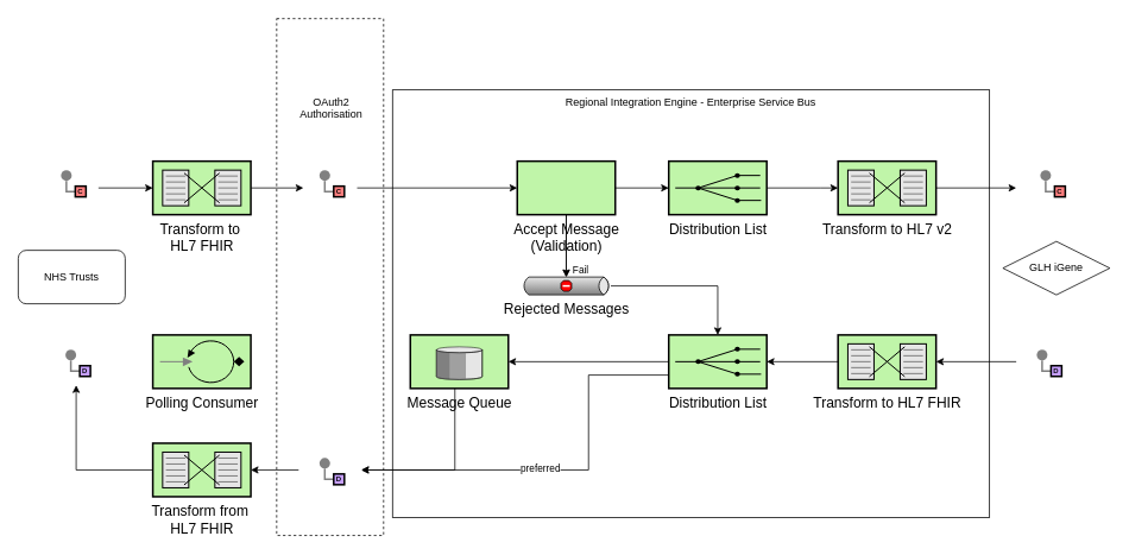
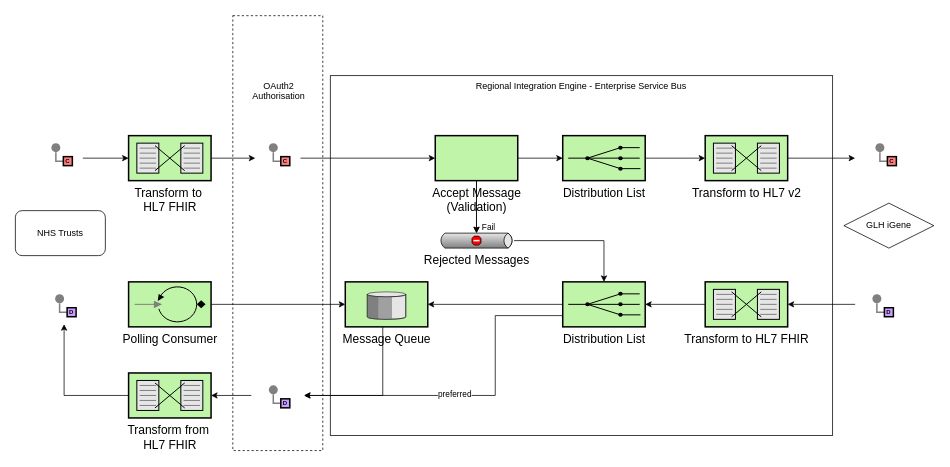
  <mxCell id="0" />
  <mxCell id="1" parent="0" />
  <mxCell id="2" value="" style="rounded=0;whiteSpace=wrap;html=1;dashed=1;" vertex="1" parent="1"><mxGeometry x="310" y="20" width="120" height="580" as="geometry" /></mxCell>
  <mxCell id="3" value="Regional Integration Engine - Enterprise Service Bus" style="rounded=0;whiteSpace=wrap;html=1;verticalAlign=top;" vertex="1" parent="1"><mxGeometry x="440" y="100" width="670" height="480" as="geometry" /></mxCell>
  <mxCell id="4" style="edgeStyle=orthogonalEdgeStyle;rounded=0;orthogonalLoop=1;jettySize=auto;html=1;entryX=0;entryY=0.5;entryDx=0;entryDy=0;exitX=1;exitY=0.5;exitDx=0;exitDy=0;exitPerimeter=0;" edge="1" parent="1" source="13" target="46"><mxGeometry relative="1" as="geometry" /></mxCell>
  <mxCell id="5" value="" style="rounded=0;whiteSpace=wrap;html=1;strokeColor=none;" vertex="1" parent="1"><mxGeometry x="50" y="175" width="60" height="70" as="geometry" /></mxCell>
  <mxCell id="6" style="edgeStyle=orthogonalEdgeStyle;rounded=0;orthogonalLoop=1;jettySize=auto;html=1;" edge="1" parent="1" source="8" target="12"><mxGeometry relative="1" as="geometry" /></mxCell>
  <mxCell id="7" value="" style="edgeStyle=orthogonalEdgeStyle;rounded=0;orthogonalLoop=1;jettySize=auto;html=1;" edge="1" parent="1" source="8" target="9"><mxGeometry relative="1" as="geometry" /></mxCell>
  <mxCell id="8" value="&lt;font style=&quot;font-size: 16px;&quot;&gt;Accept Message &lt;br&gt;(Validation)&lt;/font&gt;" style="strokeWidth=2;dashed=0;align=center;fontSize=8;shape=rect;fillColor=#c0f5a9;verticalLabelPosition=bottom;verticalAlign=top;html=1;" vertex="1" parent="1"><mxGeometry x="580" y="180" width="110" height="60" as="geometry" /></mxCell>
  <mxCell id="9" value="&lt;font style=&quot;font-size: 16px;&quot;&gt;Rejected Messages&lt;/font&gt;" style="strokeWidth=1;outlineConnect=0;dashed=0;align=center;html=1;fontSize=8;shape=mxgraph.eip.deadLetterChannel;verticalLabelPosition=bottom;labelBackgroundColor=#ffffff;verticalAlign=top;" vertex="1" parent="1"><mxGeometry x="585" y="310" width="100" height="20" as="geometry" /></mxCell>
  <mxCell id="10" style="edgeStyle=orthogonalEdgeStyle;rounded=0;orthogonalLoop=1;jettySize=auto;html=1;entryX=0;entryY=0;entryDx=50;entryDy=0;entryPerimeter=0;" edge="1" parent="1" source="8" target="9"><mxGeometry relative="1" as="geometry" /></mxCell>
  <mxCell id="11" value="Fail" style="edgeLabel;html=1;align=center;verticalAlign=middle;resizable=0;points=[];" connectable="0" vertex="1" parent="10"><mxGeometry x="0.028" y="-3" relative="1" as="geometry"><mxPoint x="18" y="25" as="offset" /></mxGeometry></mxCell>
  <mxCell id="12" value="&lt;font style=&quot;font-size: 16px;&quot;&gt;Distribution List&lt;/font&gt;" style="html=1;strokeWidth=2;outlineConnect=0;dashed=0;align=center;fontSize=8;fillColor=#c0f5a9;verticalLabelPosition=bottom;verticalAlign=top;shape=mxgraph.eip.recipient_list;" vertex="1" parent="1"><mxGeometry x="750" y="180" width="110" height="60" as="geometry" /></mxCell>
  <mxCell id="13" value="&lt;span style=&quot;font-size: 16px;&quot;&gt;Transform to&amp;nbsp;&lt;/span&gt;&lt;div&gt;&lt;span style=&quot;font-size: 16px;&quot;&gt;HL7 FHIR&lt;br&gt;&lt;/span&gt;&lt;/div&gt;" style="html=1;strokeWidth=2;outlineConnect=0;dashed=0;align=center;fontSize=8;shape=mxgraph.eip.message_translator;fillColor=#c0f5a9;verticalLabelPosition=bottom;verticalAlign=top;" vertex="1" parent="1"><mxGeometry x="171" y="180" width="110" height="60" as="geometry" /></mxCell>
  <mxCell id="14" style="edgeStyle=orthogonalEdgeStyle;rounded=0;orthogonalLoop=1;jettySize=auto;html=1;entryX=0;entryY=0.5;entryDx=0;entryDy=0;entryPerimeter=0;" edge="1" parent="1" source="5" target="13"><mxGeometry relative="1" as="geometry" /></mxCell>
  <mxCell id="15" style="edgeStyle=orthogonalEdgeStyle;rounded=0;orthogonalLoop=1;jettySize=auto;html=1;entryX=0;entryY=0.5;entryDx=0;entryDy=0;" edge="1" parent="1" source="16" target="18"><mxGeometry relative="1" as="geometry" /></mxCell>
  <mxCell id="16" value="&lt;font style=&quot;font-size: 16px;&quot;&gt;Transform to HL7 v2&lt;br&gt;&lt;/font&gt;" style="html=1;strokeWidth=2;outlineConnect=0;dashed=0;align=center;fontSize=8;shape=mxgraph.eip.message_translator;fillColor=#c0f5a9;verticalLabelPosition=bottom;verticalAlign=top;" vertex="1" parent="1"><mxGeometry x="940" y="180" width="110" height="60" as="geometry" /></mxCell>
  <mxCell id="17" style="edgeStyle=orthogonalEdgeStyle;rounded=0;orthogonalLoop=1;jettySize=auto;html=1;entryX=0;entryY=0.5;entryDx=0;entryDy=0;entryPerimeter=0;exitX=1;exitY=0.5;exitDx=0;exitDy=0;exitPerimeter=0;" edge="1" parent="1" source="12" target="16"><mxGeometry relative="1" as="geometry"><Array as="points"><mxPoint x="920" y="210" /><mxPoint x="920" y="210" /></Array></mxGeometry></mxCell>
  <mxCell id="18" value="" style="rounded=0;whiteSpace=wrap;html=1;strokeColor=none;" vertex="1" parent="1"><mxGeometry x="1140" y="185" width="90" height="50" as="geometry" /></mxCell>
  <mxCell id="19" value="" style="edgeStyle=orthogonalEdgeStyle;rounded=0;exitX=0;exitY=0.5;endArrow=none;dashed=0;html=1;strokeColor=#808080;strokeWidth=2;" edge="1" parent="1" source="21" target="20"><mxGeometry relative="1" as="geometry" /></mxCell>
  <mxCell id="20" value="" style="strokeWidth=2;dashed=0;align=center;fontSize=8;shape=ellipse;fillColor=#808080;strokeColor=none;" vertex="1" parent="1"><mxGeometry x="68" y="190" width="12" height="12" as="geometry" /></mxCell>
  <mxCell id="21" value="C" style="strokeWidth=2;dashed=0;align=center;fontSize=8;shape=rect;fillColor=#FF8080;fontStyle=1;whiteSpace=wrap;html=1;" vertex="1" parent="1"><mxGeometry x="84" y="208" width="12" height="12" as="geometry" /></mxCell>
  <mxCell id="22" value="" style="edgeStyle=orthogonalEdgeStyle;rounded=0;exitX=0;exitY=0.5;endArrow=none;dashed=0;html=1;strokeColor=#808080;strokeWidth=2;" edge="1" parent="1" source="24" target="23"><mxGeometry relative="1" as="geometry" /></mxCell>
  <mxCell id="23" value="" style="strokeWidth=2;dashed=0;align=center;fontSize=8;shape=ellipse;fillColor=#808080;strokeColor=none;" vertex="1" parent="1"><mxGeometry x="1167" y="190" width="12" height="12" as="geometry" /></mxCell>
  <mxCell id="24" value="C" style="strokeWidth=2;dashed=0;align=center;fontSize=8;shape=rect;fillColor=#FF8080;fontStyle=1;whiteSpace=wrap;html=1;" vertex="1" parent="1"><mxGeometry x="1183" y="208" width="12" height="12" as="geometry" /></mxCell>
  <mxCell id="25" style="edgeStyle=orthogonalEdgeStyle;rounded=0;orthogonalLoop=1;jettySize=auto;html=1;" edge="1" parent="1" source="28" target="56"><mxGeometry relative="1" as="geometry" /></mxCell>
  <mxCell id="26" style="edgeStyle=orthogonalEdgeStyle;rounded=0;orthogonalLoop=1;jettySize=auto;html=1;entryX=1;entryY=0.5;entryDx=0;entryDy=0;exitX=0;exitY=0.75;exitDx=0;exitDy=0;exitPerimeter=0;" edge="1" parent="1" source="28" target="51"><mxGeometry relative="1" as="geometry"><Array as="points"><mxPoint x="660" y="420" /><mxPoint x="660" y="526" /></Array></mxGeometry></mxCell>
  <mxCell id="27" value="preferred" style="edgeLabel;html=1;align=center;verticalAlign=middle;resizable=0;points=[];" connectable="0" vertex="1" parent="26"><mxGeometry x="0.107" y="-2" relative="1" as="geometry"><mxPoint x="-1" as="offset" /></mxGeometry></mxCell>
  <mxCell id="28" value="&lt;font style=&quot;font-size: 16px;&quot;&gt;Distribution List&lt;/font&gt;" style="html=1;strokeWidth=2;outlineConnect=0;dashed=0;align=center;fontSize=8;fillColor=#c0f5a9;verticalLabelPosition=bottom;verticalAlign=top;shape=mxgraph.eip.recipient_list;" vertex="1" parent="1"><mxGeometry x="750" y="375" width="110" height="60" as="geometry" /></mxCell>
  <mxCell id="29" style="edgeStyle=orthogonalEdgeStyle;rounded=0;orthogonalLoop=1;jettySize=auto;html=1;" edge="1" parent="1" source="30" target="37"><mxGeometry relative="1" as="geometry" /></mxCell>
  <mxCell id="30" value="&lt;span style=&quot;font-size: 16px;&quot;&gt;Transform from&amp;nbsp;&lt;/span&gt;&lt;div&gt;&lt;span style=&quot;font-size: 16px;&quot;&gt;HL7 FHIR&lt;br&gt;&lt;/span&gt;&lt;/div&gt;" style="html=1;strokeWidth=2;outlineConnect=0;dashed=0;align=center;fontSize=8;shape=mxgraph.eip.message_translator;fillColor=#c0f5a9;verticalLabelPosition=bottom;verticalAlign=top;" vertex="1" parent="1"><mxGeometry x="171" y="496.5" width="110" height="60" as="geometry" /></mxCell>
  <mxCell id="31" style="edgeStyle=orthogonalEdgeStyle;rounded=0;orthogonalLoop=1;jettySize=auto;html=1;" edge="1" parent="1" source="32" target="28"><mxGeometry relative="1" as="geometry" /></mxCell>
  <mxCell id="32" value="&lt;font style=&quot;font-size: 16px;&quot;&gt;Transform to HL7 FHIR&lt;/font&gt;" style="html=1;strokeWidth=2;outlineConnect=0;dashed=0;align=center;fontSize=8;shape=mxgraph.eip.message_translator;fillColor=#c0f5a9;verticalLabelPosition=bottom;verticalAlign=top;" vertex="1" parent="1"><mxGeometry x="940" y="375" width="110" height="60" as="geometry" /></mxCell>
  <mxCell id="33" value="" style="rounded=0;whiteSpace=wrap;html=1;strokeColor=none;" vertex="1" parent="1"><mxGeometry x="1140" y="378.5" width="90" height="53" as="geometry" /></mxCell>
  <mxCell id="34" value="" style="edgeStyle=orthogonalEdgeStyle;rounded=0;exitX=0;exitY=0.5;endArrow=none;dashed=0;html=1;strokeColor=#808080;strokeWidth=2;" edge="1" parent="1" source="36" target="35"><mxGeometry relative="1" as="geometry" /></mxCell>
  <mxCell id="35" value="" style="strokeWidth=2;dashed=0;align=center;fontSize=8;shape=ellipse;fillColor=#808080;strokeColor=none;" vertex="1" parent="1"><mxGeometry x="1163" y="391.5" width="12" height="12" as="geometry" /></mxCell>
  <mxCell id="36" value="D" style="strokeWidth=2;dashed=0;align=center;fontSize=8;shape=rect;fillColor=#C7A0FF;fontStyle=1;whiteSpace=wrap;html=1;" vertex="1" parent="1"><mxGeometry x="1179" y="409.5" width="12" height="12" as="geometry" /></mxCell>
  <mxCell id="37" value="" style="rounded=0;whiteSpace=wrap;html=1;strokeColor=none;" vertex="1" parent="1"><mxGeometry x="50" y="378.5" width="70" height="53" as="geometry" /></mxCell>
  <mxCell id="38" value="" style="edgeStyle=orthogonalEdgeStyle;rounded=0;exitX=0;exitY=0.5;endArrow=none;dashed=0;html=1;strokeColor=#808080;strokeWidth=2;" edge="1" parent="1" source="40" target="39"><mxGeometry relative="1" as="geometry" /></mxCell>
  <mxCell id="39" value="" style="strokeWidth=2;dashed=0;align=center;fontSize=8;shape=ellipse;fillColor=#808080;strokeColor=none;" vertex="1" parent="1"><mxGeometry x="73" y="391.5" width="12" height="12" as="geometry" /></mxCell>
  <mxCell id="40" value="D" style="strokeWidth=2;dashed=0;align=center;fontSize=8;shape=rect;fillColor=#C7A0FF;fontStyle=1;whiteSpace=wrap;html=1;" vertex="1" parent="1"><mxGeometry x="89" y="409.5" width="12" height="12" as="geometry" /></mxCell>
  <mxCell id="41" style="edgeStyle=orthogonalEdgeStyle;rounded=0;orthogonalLoop=1;jettySize=auto;html=1;entryX=1;entryY=0.5;entryDx=0;entryDy=0;entryPerimeter=0;" edge="1" parent="1" source="33" target="32"><mxGeometry relative="1" as="geometry" /></mxCell>
  <mxCell id="42" value="GLH iGene" style="rhombus;whiteSpace=wrap;html=1;" vertex="1" parent="1"><mxGeometry x="1125" y="270" width="120" height="60" as="geometry" /></mxCell>
  <mxCell id="43" value="NHS Trusts" style="rounded=1;whiteSpace=wrap;html=1;" vertex="1" parent="1"><mxGeometry x="20" y="280" width="120" height="60" as="geometry" /></mxCell>
  <mxCell id="44" value="&lt;font style=&quot;font-size: 16px;&quot;&gt;Polling Consumer&lt;/font&gt;" style="fillColor=#c0f5a9;dashed=0;outlineConnect=0;strokeWidth=2;html=1;align=center;fontSize=8;verticalLabelPosition=bottom;verticalAlign=top;shape=mxgraph.eip.polling_consumer;" vertex="1" parent="1"><mxGeometry x="171" y="375" width="110" height="60" as="geometry" /></mxCell>
  <mxCell id="45" style="edgeStyle=orthogonalEdgeStyle;rounded=0;orthogonalLoop=1;jettySize=auto;html=1;entryX=0;entryY=0.5;entryDx=0;entryDy=0;" edge="1" parent="1" source="46" target="8"><mxGeometry relative="1" as="geometry" /></mxCell>
  <mxCell id="46" value="" style="rounded=0;whiteSpace=wrap;html=1;strokeColor=none;" vertex="1" parent="1"><mxGeometry x="340" y="175" width="60" height="70" as="geometry" /></mxCell>
  <mxCell id="47" value="" style="edgeStyle=orthogonalEdgeStyle;rounded=0;exitX=0;exitY=0.5;endArrow=none;dashed=0;html=1;strokeColor=#808080;strokeWidth=2;" edge="1" parent="1" source="49" target="48"><mxGeometry relative="1" as="geometry" /></mxCell>
  <mxCell id="48" value="" style="strokeWidth=2;dashed=0;align=center;fontSize=8;shape=ellipse;fillColor=#808080;strokeColor=none;" vertex="1" parent="1"><mxGeometry x="358" y="190" width="12" height="12" as="geometry" /></mxCell>
  <mxCell id="49" value="C" style="strokeWidth=2;dashed=0;align=center;fontSize=8;shape=rect;fillColor=#FF8080;fontStyle=1;whiteSpace=wrap;html=1;" vertex="1" parent="1"><mxGeometry x="374" y="208" width="12" height="12" as="geometry" /></mxCell>
  <mxCell id="50" style="edgeStyle=orthogonalEdgeStyle;rounded=0;orthogonalLoop=1;jettySize=auto;html=1;" edge="1" parent="1" source="51" target="30"><mxGeometry relative="1" as="geometry" /></mxCell>
  <mxCell id="51" value="" style="rounded=0;whiteSpace=wrap;html=1;strokeColor=none;" vertex="1" parent="1"><mxGeometry x="335" y="500" width="70" height="53" as="geometry" /></mxCell>
  <mxCell id="52" value="" style="edgeStyle=orthogonalEdgeStyle;rounded=0;exitX=0;exitY=0.5;endArrow=none;dashed=0;html=1;strokeColor=#808080;strokeWidth=2;" edge="1" parent="1" source="54" target="53"><mxGeometry relative="1" as="geometry" /></mxCell>
  <mxCell id="53" value="" style="strokeWidth=2;dashed=0;align=center;fontSize=8;shape=ellipse;fillColor=#808080;strokeColor=none;" vertex="1" parent="1"><mxGeometry x="358" y="513" width="12" height="12" as="geometry" /></mxCell>
  <mxCell id="54" value="D" style="strokeWidth=2;dashed=0;align=center;fontSize=8;shape=rect;fillColor=#C7A0FF;fontStyle=1;whiteSpace=wrap;html=1;" vertex="1" parent="1"><mxGeometry x="374" y="531" width="12" height="12" as="geometry" /></mxCell>
  <mxCell id="55" style="edgeStyle=orthogonalEdgeStyle;rounded=0;orthogonalLoop=1;jettySize=auto;html=1;entryX=1;entryY=0.5;entryDx=0;entryDy=0;" edge="1" parent="1" source="56" target="51"><mxGeometry relative="1" as="geometry"><Array as="points"><mxPoint x="510" y="527" /></Array></mxGeometry></mxCell>
  <mxCell id="56" value="&lt;font style=&quot;font-size: 16px;&quot;&gt;Message Queue&lt;/font&gt;" style="html=1;strokeWidth=2;outlineConnect=0;dashed=0;align=center;fontSize=8;verticalLabelPosition=bottom;verticalAlign=top;shape=mxgraph.eip.message_store;fillColor=#c0f5a9" vertex="1" parent="1"><mxGeometry x="460" y="375" width="110" height="60" as="geometry" /></mxCell>
+ <mxCell id="57" style="edgeStyle=orthogonalEdgeStyle;rounded=0;orthogonalLoop=1;jettySize=auto;html=1;entryX=0;entryY=0.5;entryDx=0;entryDy=0;entryPerimeter=0;" edge="1" parent="1" source="44" target="56"><mxGeometry relative="1" as="geometry" /></mxCell>
  <mxCell id="58" style="edgeStyle=orthogonalEdgeStyle;rounded=0;orthogonalLoop=1;jettySize=auto;html=1;entryX=0.5;entryY=0;entryDx=0;entryDy=0;entryPerimeter=0;" edge="1" parent="1" source="9" target="28"><mxGeometry relative="1" as="geometry"><Array as="points"><mxPoint x="805" y="320" /></Array></mxGeometry></mxCell>
  <mxCell id="59" value="OAuth2 &lt;br&gt;Authorisation" style="shape=image;html=1;verticalAlign=top;verticalLabelPosition=bottom;labelBackgroundColor=#ffffff;imageAspect=0;aspect=fixed;image=https://cdn4.iconfinder.com/data/icons/ios-web-user-interface-multi-circle-flat-vol-3/512/Authorisation_lock_padlock_password_privacy_safe_security-128.png" vertex="1" parent="1"><mxGeometry x="342" y="42" width="58" height="58" as="geometry" /></mxCell>
